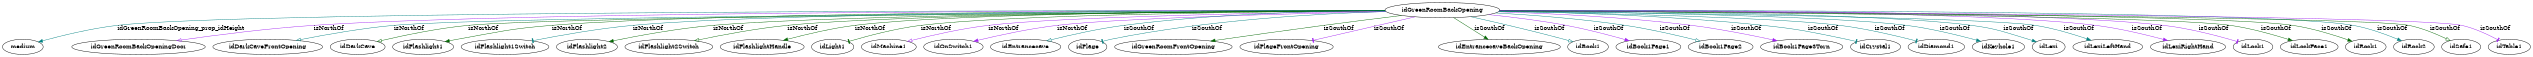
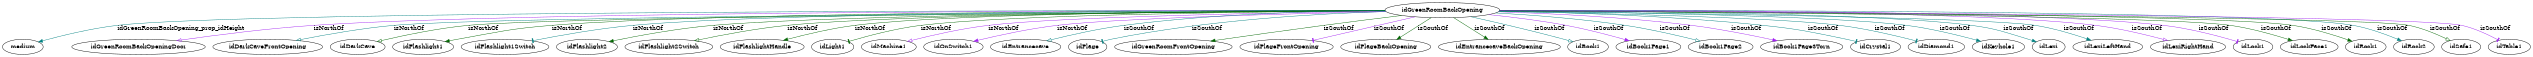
  strict digraph {
    node [node_type=entity_node]
    edge [arrowhead=normal color=teal edge_type=relationship]
    medium [node_type=property_node]
    idGreenRoomBackOpening
    idGreenRoomBackOpeningDoor
    idDarkCaveFrontOpening
    idDarkCave
    idFlashlight1
    idFlashlight1Switch
    idFlashlight2
    idFlashlight2Switch
    idFlashlightHandle
    idLight1
    idMachine1
    idOnSwitch1
    idEntrancecave
    idPlage
    idGreenRoomFrontOpening
    idPlageFrontOpening
+   idPlageBackOpening
    idEntrancecaveBackOpening
    idBook1
    idBook1Page1
    idBook1Page2
    idBook1Page3Torn
    idCrystal1
    idDiamond1
    idKeyhole1
    idLexi
    idLexiLeftHand
    idLexiRightHand
    idLock1
    idLockFace1
    idRock1
    idRock2
    idSafe1
    idTable1
    idGreenRoomBackOpening -> medium [edge_type=property label=idGreenRoomBackOpening_prop_idHeight]
    idGreenRoomBackOpening -> idGreenRoomBackOpeningDoor [arrowhead=onormal color=purple label=isNorthOf]
    idGreenRoomBackOpening -> idDarkCaveFrontOpening [arrowhead=onormal label=isNorthOf]
    idGreenRoomBackOpening -> idDarkCave [arrowhead=onormal color=darkgreen label=isNorthOf]
    idGreenRoomBackOpening -> idFlashlight1 [color=darkgreen label=isNorthOf]
    idGreenRoomBackOpening -> idFlashlight1Switch [arrowhead=tee label=isNorthOf]
    idGreenRoomBackOpening -> idFlashlight2 [color=darkgreen label=isNorthOf]
    idGreenRoomBackOpening -> idFlashlight2Switch [arrowhead=onormal color=darkgreen label=isNorthOf]
    idGreenRoomBackOpening -> idFlashlightHandle [color=darkgreen label=isNorthOf]
    idGreenRoomBackOpening -> idLight1 [arrowhead=tee color=darkgreen label=isNorthOf]
    idGreenRoomBackOpening -> idMachine1 [arrowhead=onormal color=purple label=isNorthOf]
    idGreenRoomBackOpening -> idOnSwitch1 [color=purple label=isNorthOf]
    idGreenRoomBackOpening -> idEntrancecave [arrowhead=onormal label=isSouthOf]
    idGreenRoomBackOpening -> idPlage [arrowhead=tee label=isSouthOf]
    idGreenRoomBackOpening -> idGreenRoomFrontOpening [color=darkgreen label=isSouthOf]
    idGreenRoomBackOpening -> idPlageFrontOpening [arrowhead=tee color=purple label=isSouthOf]
+   idGreenRoomBackOpening -> idPlageBackOpening [color=darkgreen label=isSouthOf]
    idGreenRoomBackOpening -> idEntrancecaveBackOpening [color=darkgreen label=isSouthOf]
    idGreenRoomBackOpening -> idBook1 [arrowhead=onormal label=isSouthOf]
    idGreenRoomBackOpening -> idBook1Page1 [color=purple label=isSouthOf]
    idGreenRoomBackOpening -> idBook1Page2 [arrowhead=onormal label=isSouthOf]
    idGreenRoomBackOpening -> idBook1Page3Torn [color=purple label=isSouthOf]
    idGreenRoomBackOpening -> idCrystal1 [arrowhead=tee label=isSouthOf]
    idGreenRoomBackOpening -> idDiamond1 [arrowhead=tee label=isSouthOf]
    idGreenRoomBackOpening -> idKeyhole1 [label=isSouthOf]
    idGreenRoomBackOpening -> idLexi [label=isSouthOf]
    idGreenRoomBackOpening -> idLexiLeftHand [label=isSouthOf]
-   idGreenRoomBackOpening -> idLexiRightHand [color=purple label=isSouthOf]
+   idGreenRoomBackOpening -> idLexiRightHand [arrowhead=onormal color=purple label=isSouthOf]
    idGreenRoomBackOpening -> idLock1 [arrowhead=tee color=purple label=isSouthOf]
    idGreenRoomBackOpening -> idLockFace1 [color=darkgreen label=isSouthOf]
    idGreenRoomBackOpening -> idRock1 [color=darkgreen label=isSouthOf]
    idGreenRoomBackOpening -> idRock2 [label=isSouthOf]
    idGreenRoomBackOpening -> idSafe1 [arrowhead=onormal color=darkgreen label=isSouthOf]
    idGreenRoomBackOpening -> idTable1 [arrowhead=tee color=purple label=isSouthOf]
  }
